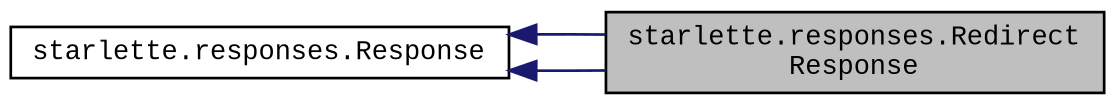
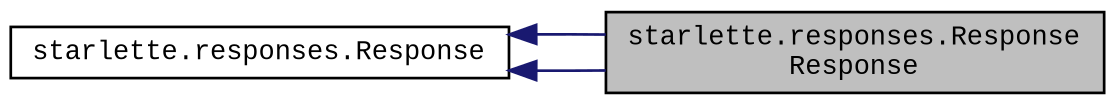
  digraph {
    rankdir=LR
    fontname="Liberation Mono"
    node [color=black fontname="Liberation Mono" fontsize=10 shape=record style=filled]
    edge [color=midnightblue dir=back fontname="Liberation Mono" fontsize=10 labelfontname=Helvetica labelfontsize=10 style=solid]
-   n1 [fillcolor=grey75 fontcolor=black height=0.2 label="starlette.responses.Redirect\lResponse" width=0.4]
+   n1 [fillcolor=grey75 fontcolor=black height=0.2 label="starlette.responses.Response\lResponse" width=0.4]
    n2 [fillcolor=white height=0.2 label="starlette.responses.Response" width=0.4]
    n2 -> n1
    n2 -> n1
  }
